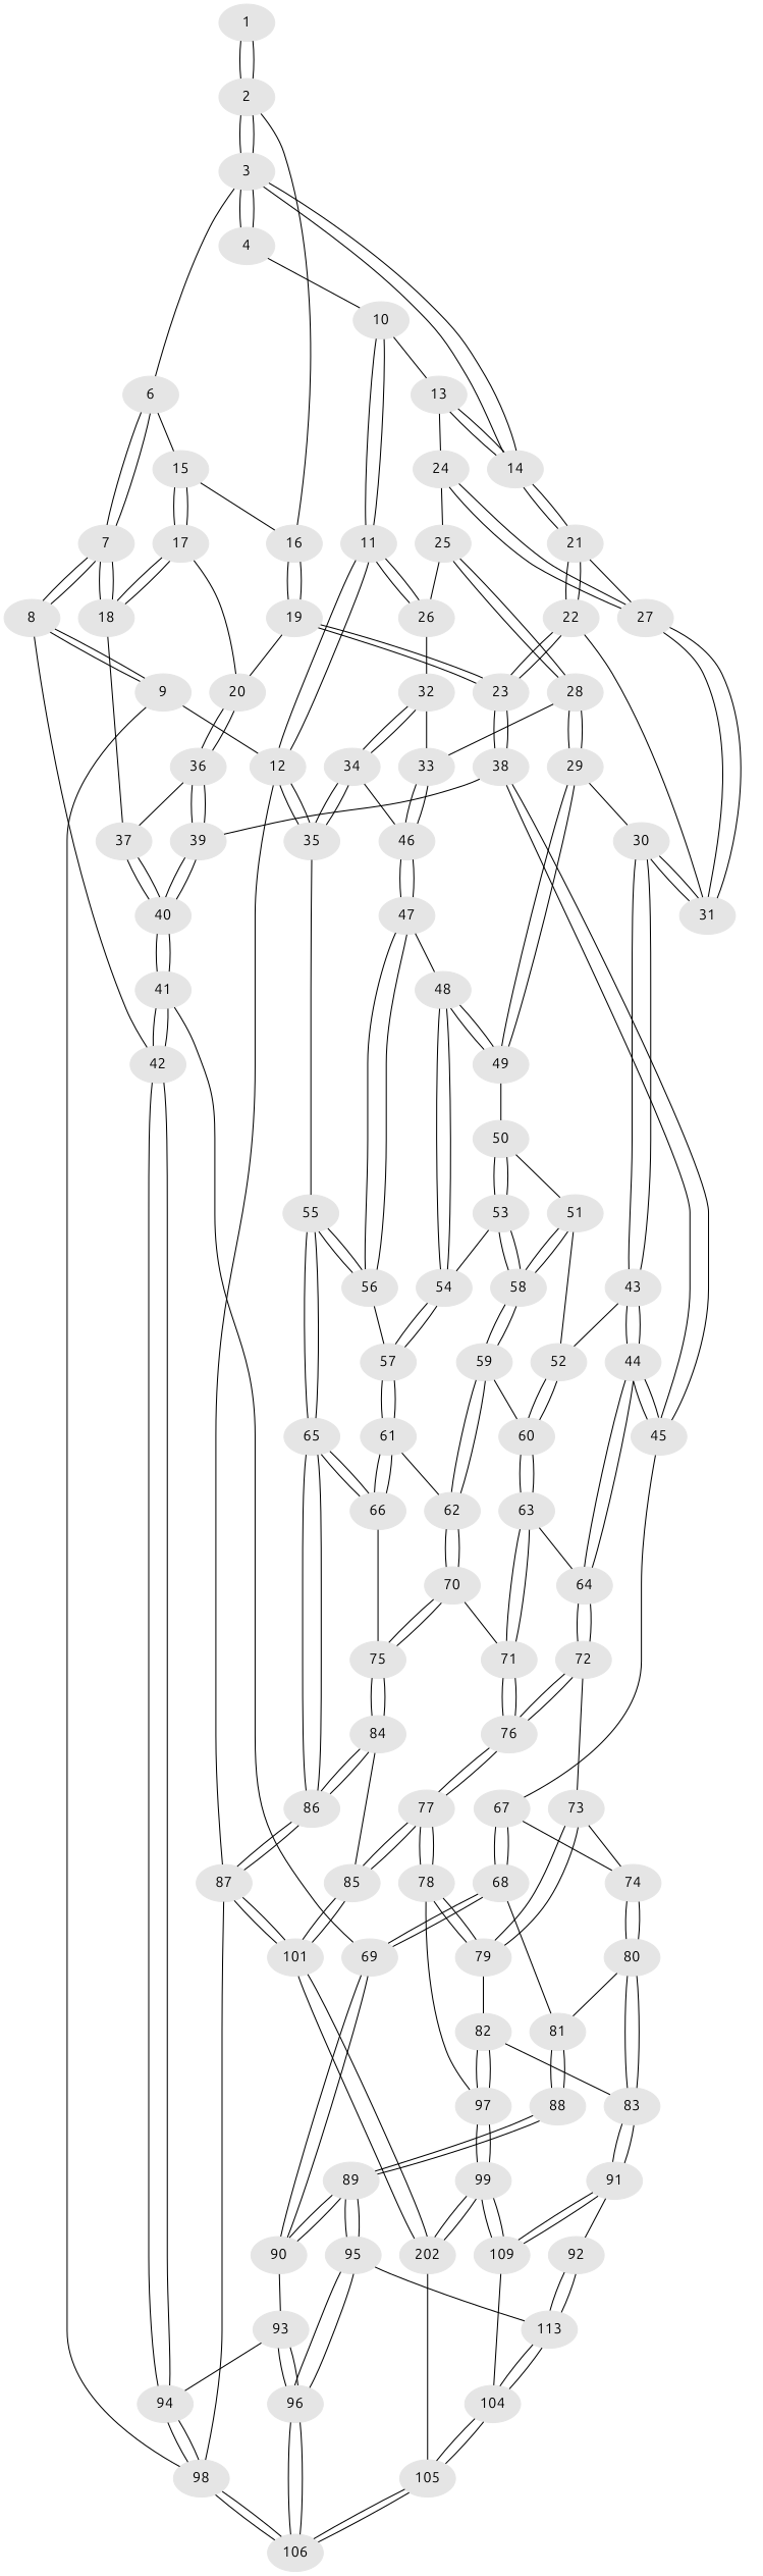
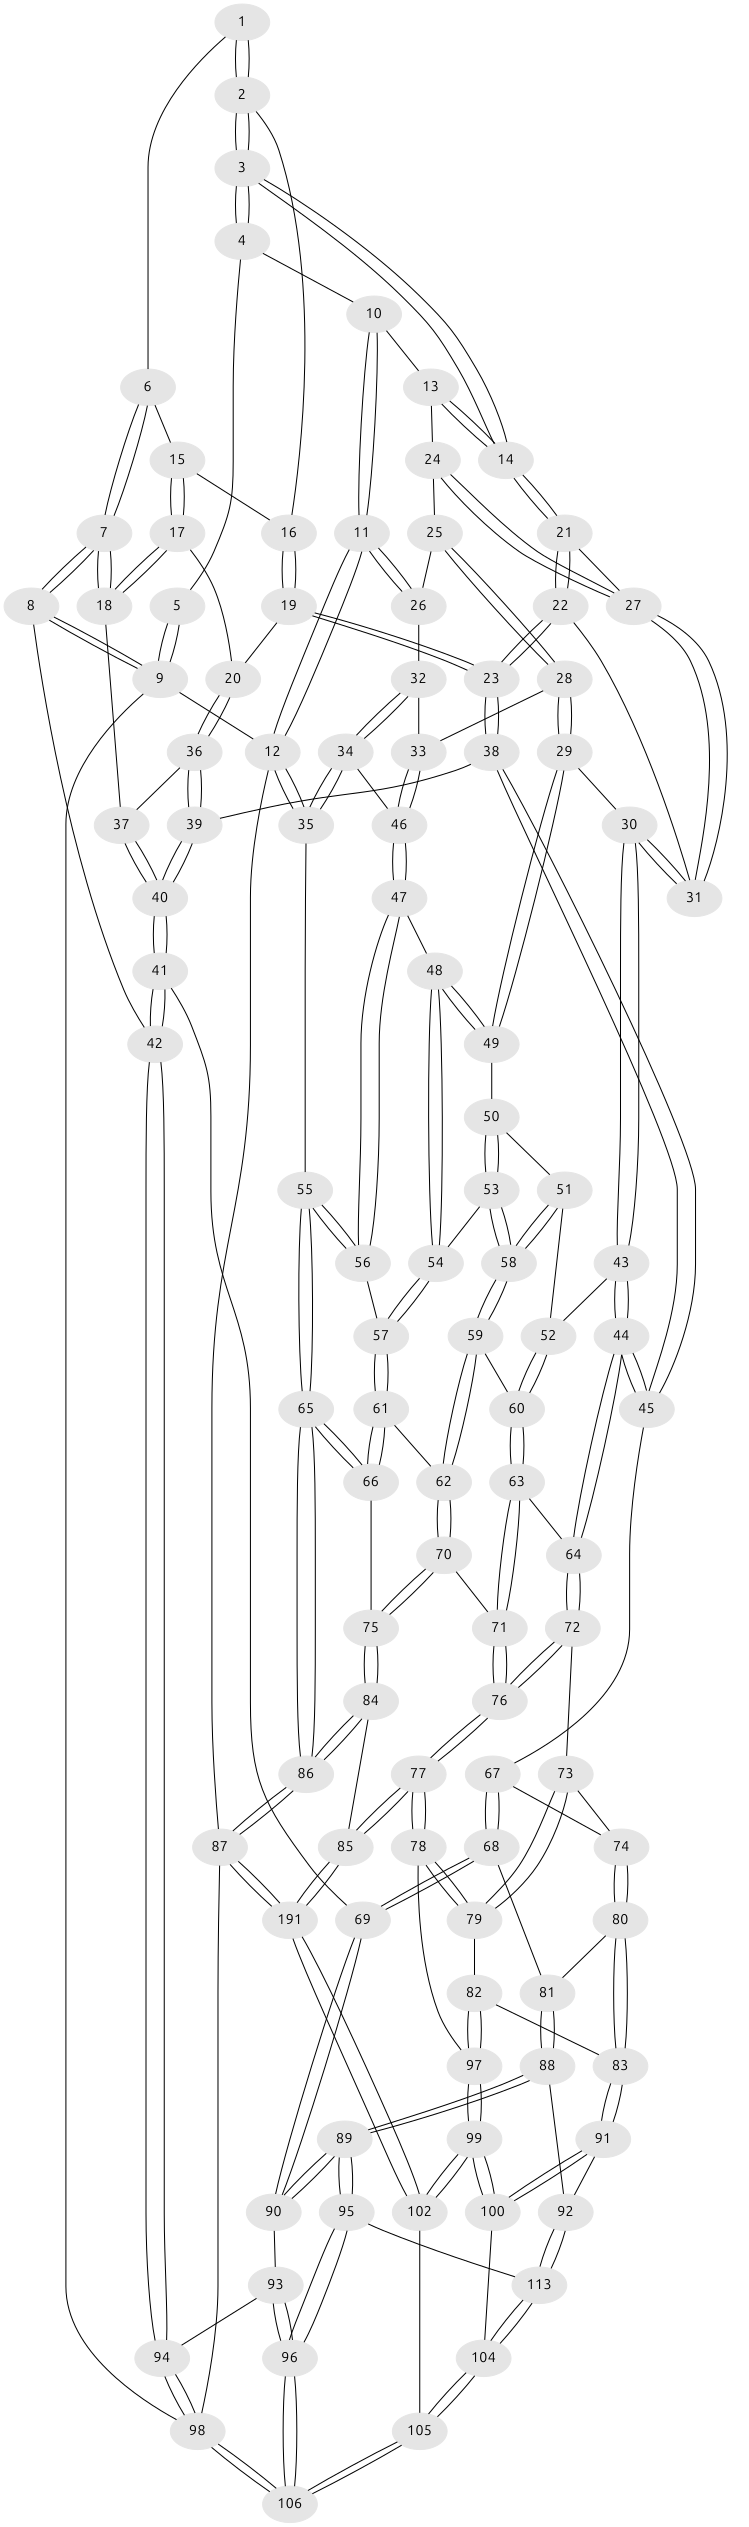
  graph {
    fontname=Ubuntu
    node [color=gray90 fontname=Ubuntu style=filled]
    edge [fontname=Ubuntu]
    1
    2
    6
    3
    16
    7
    15
    4
    14
    19
+   5
    10
    21
    9
    11
    13
    12
    98
    8
    18
    17
    42
    37
    94
    35
    87
    106
    26
    24
    32
    55
-   101
+   101 [label=191]
    27
    25
    22
    20
    23
    36
    40
    38
    39
    31
    45
    28
    29
    33
    34
    30
    49
    46
    43
    50
    44
    52
    47
    56
    65
    41
    67
    69
    90
    64
    60
    72
    68
    74
    48
    54
    57
    51
    53
    58
    59
    63
    61
    66
    86
    62
    70
    71
    75
    76
    73
    84
    81
    80
    88
    93
    77
    79
    82
    83
    85
    78
    97
    99
    91
    89
    92
-   100 [label=109]
-   102 [label=202]
+   100
+   102
    95
    n103 [label=113]
    96
    104
    105
    1 -- 2
    1 -- 2
-   3 -- 6
+   1 -- 6
    2 -- 3
    2 -- 3
    2 -- 16
    6 -- 7
    6 -- 7
    6 -- 15
    3 -- 4
    3 -- 4
    3 -- 14
    3 -- 14
    16 -- 19
    16 -- 19
    7 -- 8
    7 -- 8
    7 -- 18
    7 -- 18
    15 -- 16
    15 -- 17
    15 -- 17
+   4 -- 5
    4 -- 10
    14 -- 21
    14 -- 21
    19 -- 20
    19 -- 23
    19 -- 23
+   5 -- 9
+   5 -- 9
    10 -- 11
    10 -- 11
    10 -- 13
    21 -- 27
    21 -- 22
    21 -- 22
    9 -- 12
    9 -- 98
    11 -- 12
    11 -- 12
    11 -- 26
    11 -- 26
    13 -- 14
    13 -- 14
    13 -- 24
    12 -- 35
    12 -- 35
    12 -- 87
    98 -- 106
    98 -- 106
    8 -- 9
    8 -- 9
    8 -- 42
    18 -- 37
    17 -- 18
    17 -- 18
    17 -- 20
    42 -- 94
    42 -- 94
    37 -- 40
    37 -- 40
    94 -- 98
    94 -- 98
    35 -- 55
    87 -- 98
    87 -- 101
    87 -- 101
    26 -- 32
    24 -- 27
    24 -- 27
    24 -- 25
    32 -- 33
    32 -- 34
    32 -- 34
    55 -- 56
    55 -- 56
    55 -- 65
    55 -- 65
    101 -- 102
    101 -- 102
    27 -- 31
    27 -- 31
    25 -- 26
    25 -- 28
    25 -- 28
    22 -- 23
    22 -- 23
    22 -- 31
    20 -- 36
    20 -- 36
    23 -- 38
    23 -- 38
    36 -- 37
    36 -- 39
    36 -- 39
    40 -- 41
    40 -- 41
    38 -- 39
    38 -- 45
    38 -- 45
    39 -- 40
    39 -- 40
    45 -- 67
    28 -- 29
    28 -- 29
    28 -- 33
    29 -- 30
    29 -- 49
    29 -- 49
    33 -- 46
    33 -- 46
    34 -- 35
    34 -- 35
    34 -- 46
    30 -- 31
    30 -- 31
    30 -- 43
    30 -- 43
    49 -- 50
    46 -- 47
    46 -- 47
    43 -- 44
    43 -- 44
    43 -- 52
    50 -- 51
    50 -- 53
    50 -- 53
    44 -- 45
    44 -- 45
    44 -- 64
    44 -- 64
    52 -- 60
    52 -- 60
    47 -- 56
    47 -- 56
    47 -- 48
    56 -- 57
    65 -- 66
    65 -- 66
    65 -- 86
    65 -- 86
    41 -- 42
    41 -- 42
    41 -- 69
    67 -- 68
    67 -- 68
    67 -- 74
    69 -- 90
    69 -- 90
    90 -- 93
    64 -- 72
    64 -- 72
    60 -- 63
    60 -- 63
    72 -- 76
    72 -- 76
    72 -- 73
    68 -- 69
    68 -- 69
    68 -- 81
    74 -- 80
    74 -- 80
    48 -- 49
    48 -- 49
    48 -- 54
    48 -- 54
    54 -- 57
    54 -- 57
    57 -- 61
    57 -- 61
    51 -- 52
    51 -- 58
    51 -- 58
    53 -- 54
    53 -- 58
    53 -- 58
    58 -- 59
    58 -- 59
    59 -- 60
    59 -- 62
    59 -- 62
    63 -- 64
    63 -- 71
    63 -- 71
    61 -- 66
    61 -- 66
    61 -- 62
    66 -- 75
    86 -- 87
    86 -- 87
    62 -- 70
    62 -- 70
    70 -- 71
    70 -- 75
    70 -- 75
    71 -- 76
    71 -- 76
    75 -- 84
    75 -- 84
    76 -- 77
    76 -- 77
    73 -- 74
    73 -- 79
    73 -- 79
    84 -- 86
    84 -- 86
    84 -- 85
    81 -- 88
    81 -- 88
    80 -- 81
    80 -- 83
    80 -- 83
    88 -- 89
    88 -- 89
+   88 -- 92
    93 -- 94
    93 -- 96
    93 -- 96
    77 -- 85
    77 -- 85
    77 -- 78
    77 -- 78
    79 -- 82
    82 -- 83
    82 -- 97
    82 -- 97
    83 -- 91
    83 -- 91
    85 -- 101
    85 -- 101
    78 -- 79
    78 -- 79
    78 -- 97
    97 -- 99
    97 -- 99
    99 -- 100
    99 -- 100
    99 -- 102
    99 -- 102
    91 -- 92
    91 -- 100
    91 -- 100
    89 -- 90
    89 -- 90
    89 -- 95
    89 -- 95
    92 -- n103
    92 -- n103
    100 -- 104
    102 -- 105
    95 -- n103
    95 -- 96
    95 -- 96
    n103 -- 104
    n103 -- 104
    96 -- 106
    96 -- 106
    104 -- 105
    104 -- 105
    105 -- 106
    105 -- 106
  }
